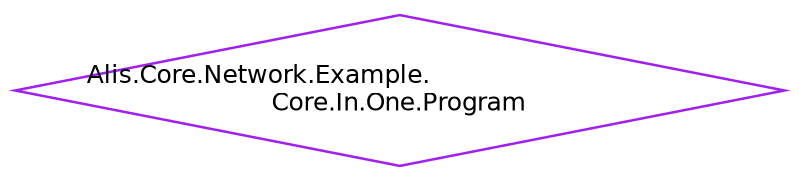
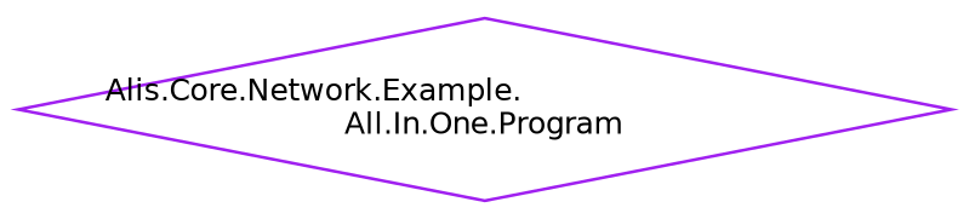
  digraph {
    rankdir=LR
-   n1 [color=purple fillcolor=white fontname=Helvetica fontsize=10 height=0.2 label="Alis.Core.Network.Example.\lCore.In.One.Program" shape=diamond style=filled width=0.4]
+   n1 [color=purple fillcolor=white fontname=Helvetica fontsize=10 height=0.2 label="Alis.Core.Network.Example.\lAll.In.One.Program" shape=diamond style=filled width=0.4]
  }
